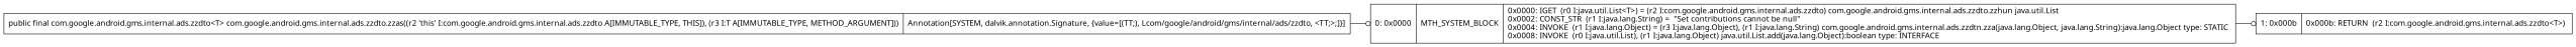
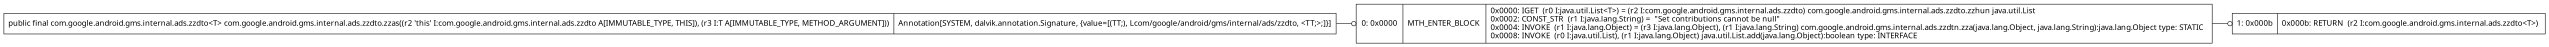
  digraph {
    rankdir=LR
    fontname="Noto Sans"
    node [shape=record style=filled fillcolor=white fontname="Noto Sans"]
    edge [arrowhead=odot fontname="Noto Sans"]
-   n1 [label="{0\:\ 0x0000|MTH_SYSTEM_BLOCK\l|0x0000: IGET  (r0 I:java.util.List\<T\>) = (r2 I:com.google.android.gms.internal.ads.zzdto) com.google.android.gms.internal.ads.zzdto.zzhun java.util.List \l0x0002: CONST_STR  (r1 I:java.lang.String) =  \"Set contributions cannot be null\" \l0x0004: INVOKE  (r1 I:java.lang.Object) = (r3 I:java.lang.Object), (r1 I:java.lang.String) com.google.android.gms.internal.ads.zzdtn.zza(java.lang.Object, java.lang.String):java.lang.Object type: STATIC \l0x0008: INVOKE  (r0 I:java.util.List), (r1 I:java.lang.Object) java.util.List.add(java.lang.Object):boolean type: INTERFACE \l}"]
+   n1 [label="{0\:\ 0x0000|MTH_ENTER_BLOCK\l|0x0000: IGET  (r0 I:java.util.List\<T\>) = (r2 I:com.google.android.gms.internal.ads.zzdto) com.google.android.gms.internal.ads.zzdto.zzhun java.util.List \l0x0002: CONST_STR  (r1 I:java.lang.String) =  \"Set contributions cannot be null\" \l0x0004: INVOKE  (r1 I:java.lang.Object) = (r3 I:java.lang.Object), (r1 I:java.lang.String) com.google.android.gms.internal.ads.zzdtn.zza(java.lang.Object, java.lang.String):java.lang.Object type: STATIC \l0x0008: INVOKE  (r0 I:java.util.List), (r1 I:java.lang.Object) java.util.List.add(java.lang.Object):boolean type: INTERFACE \l}"]
    n2 [label="{1\:\ 0x000b|0x000b: RETURN  (r2 I:com.google.android.gms.internal.ads.zzdto\<T\>) \l}"]
    n3 [label="{public final com.google.android.gms.internal.ads.zzdto\<T\> com.google.android.gms.internal.ads.zzdto.zzas((r2 'this' I:com.google.android.gms.internal.ads.zzdto A[IMMUTABLE_TYPE, THIS]), (r3 I:T A[IMMUTABLE_TYPE, METHOD_ARGUMENT]))  | Annotation[SYSTEM, dalvik.annotation.Signature, \{value=[(TT;), Lcom\/google\/android\/gms\/internal\/ads\/zzdto, \<TT;\>;]\}]\l}"]
    n1 -> n2
    n3 -> n1
  }
